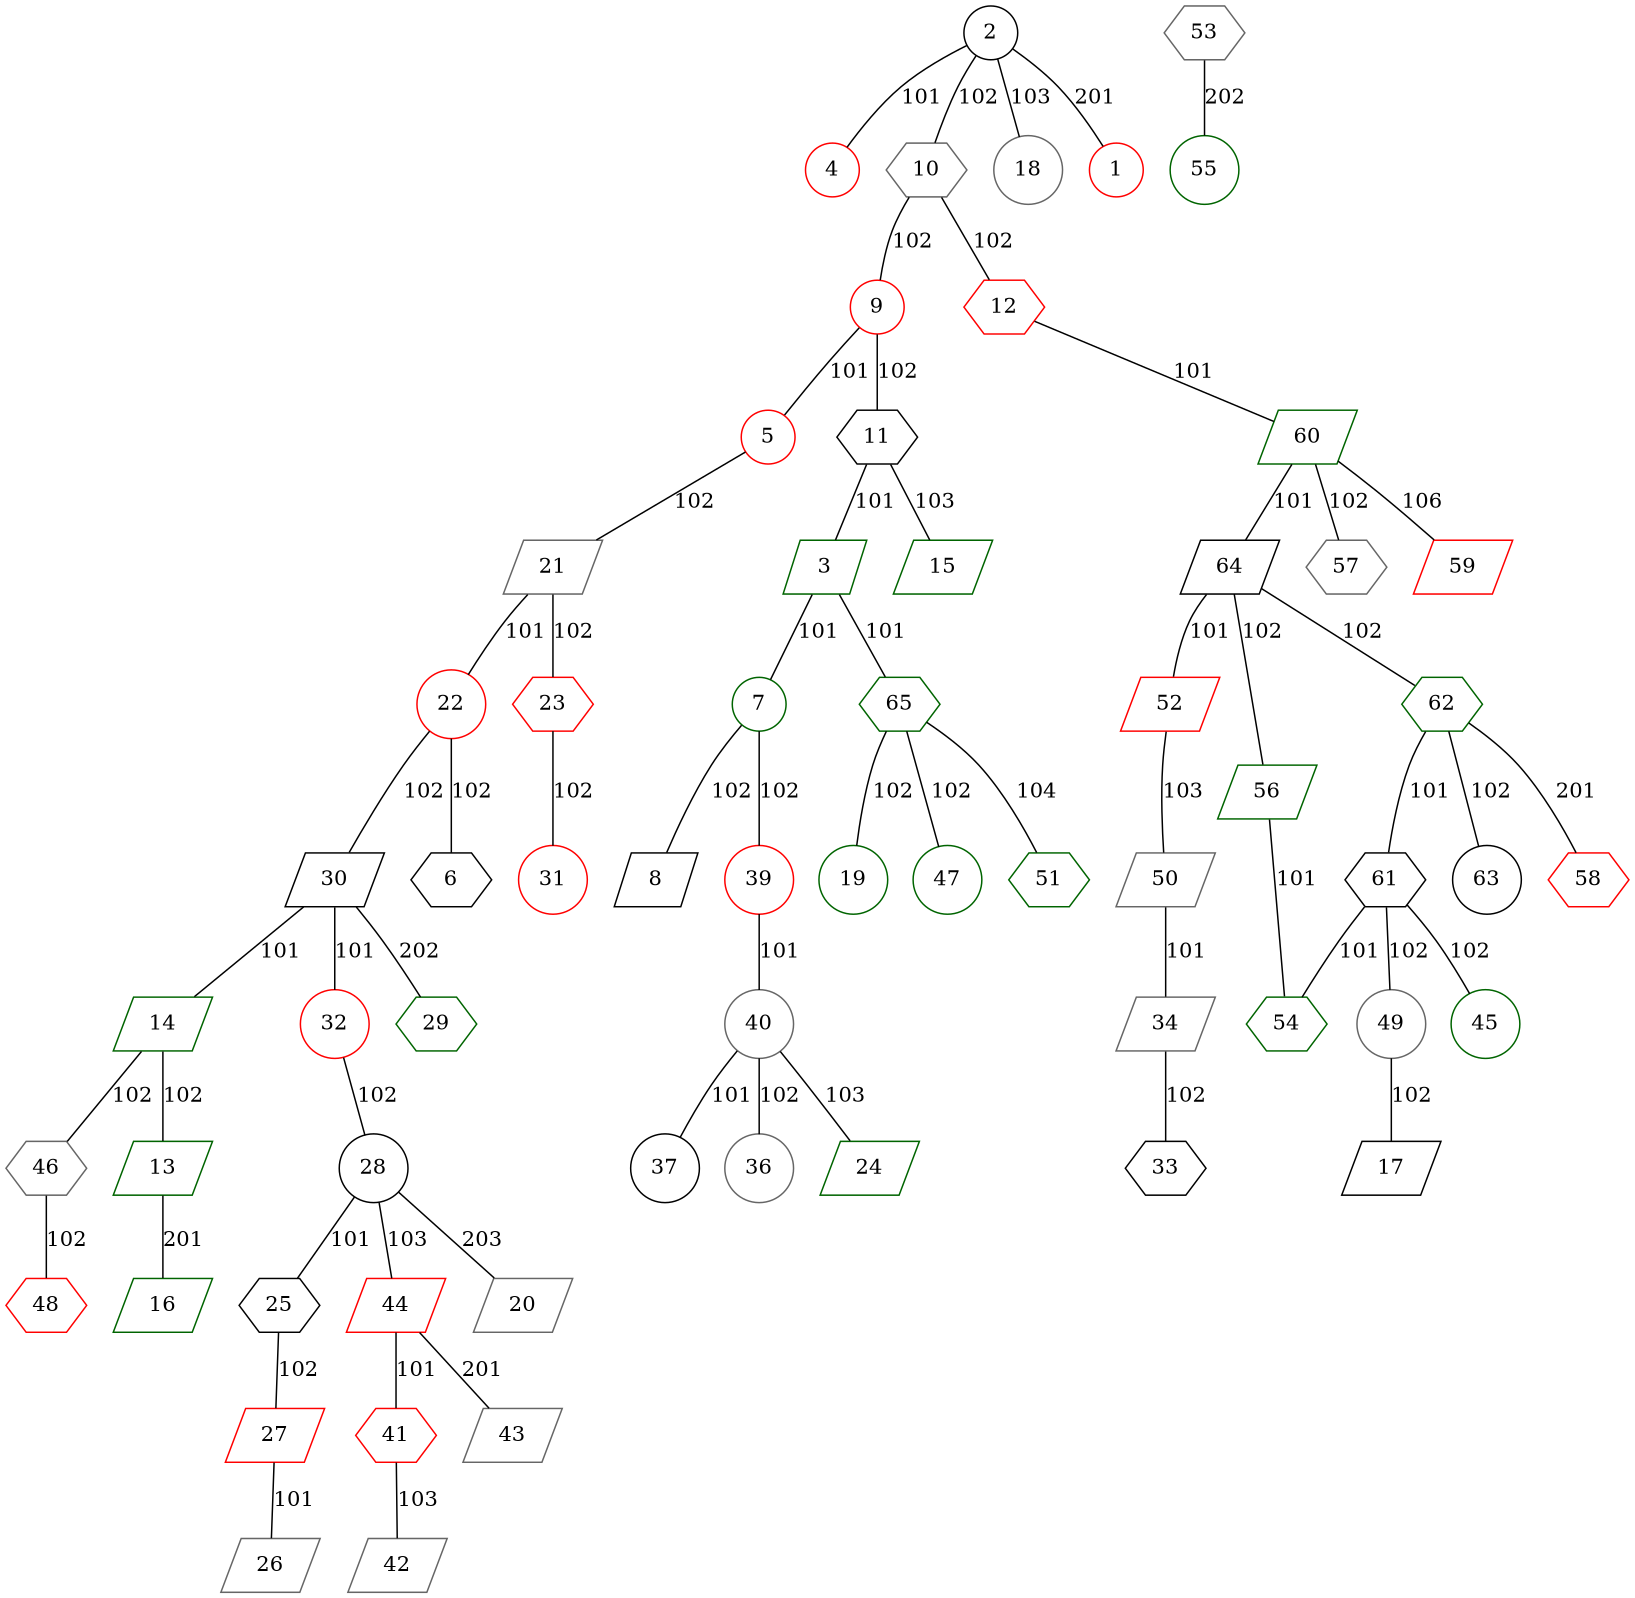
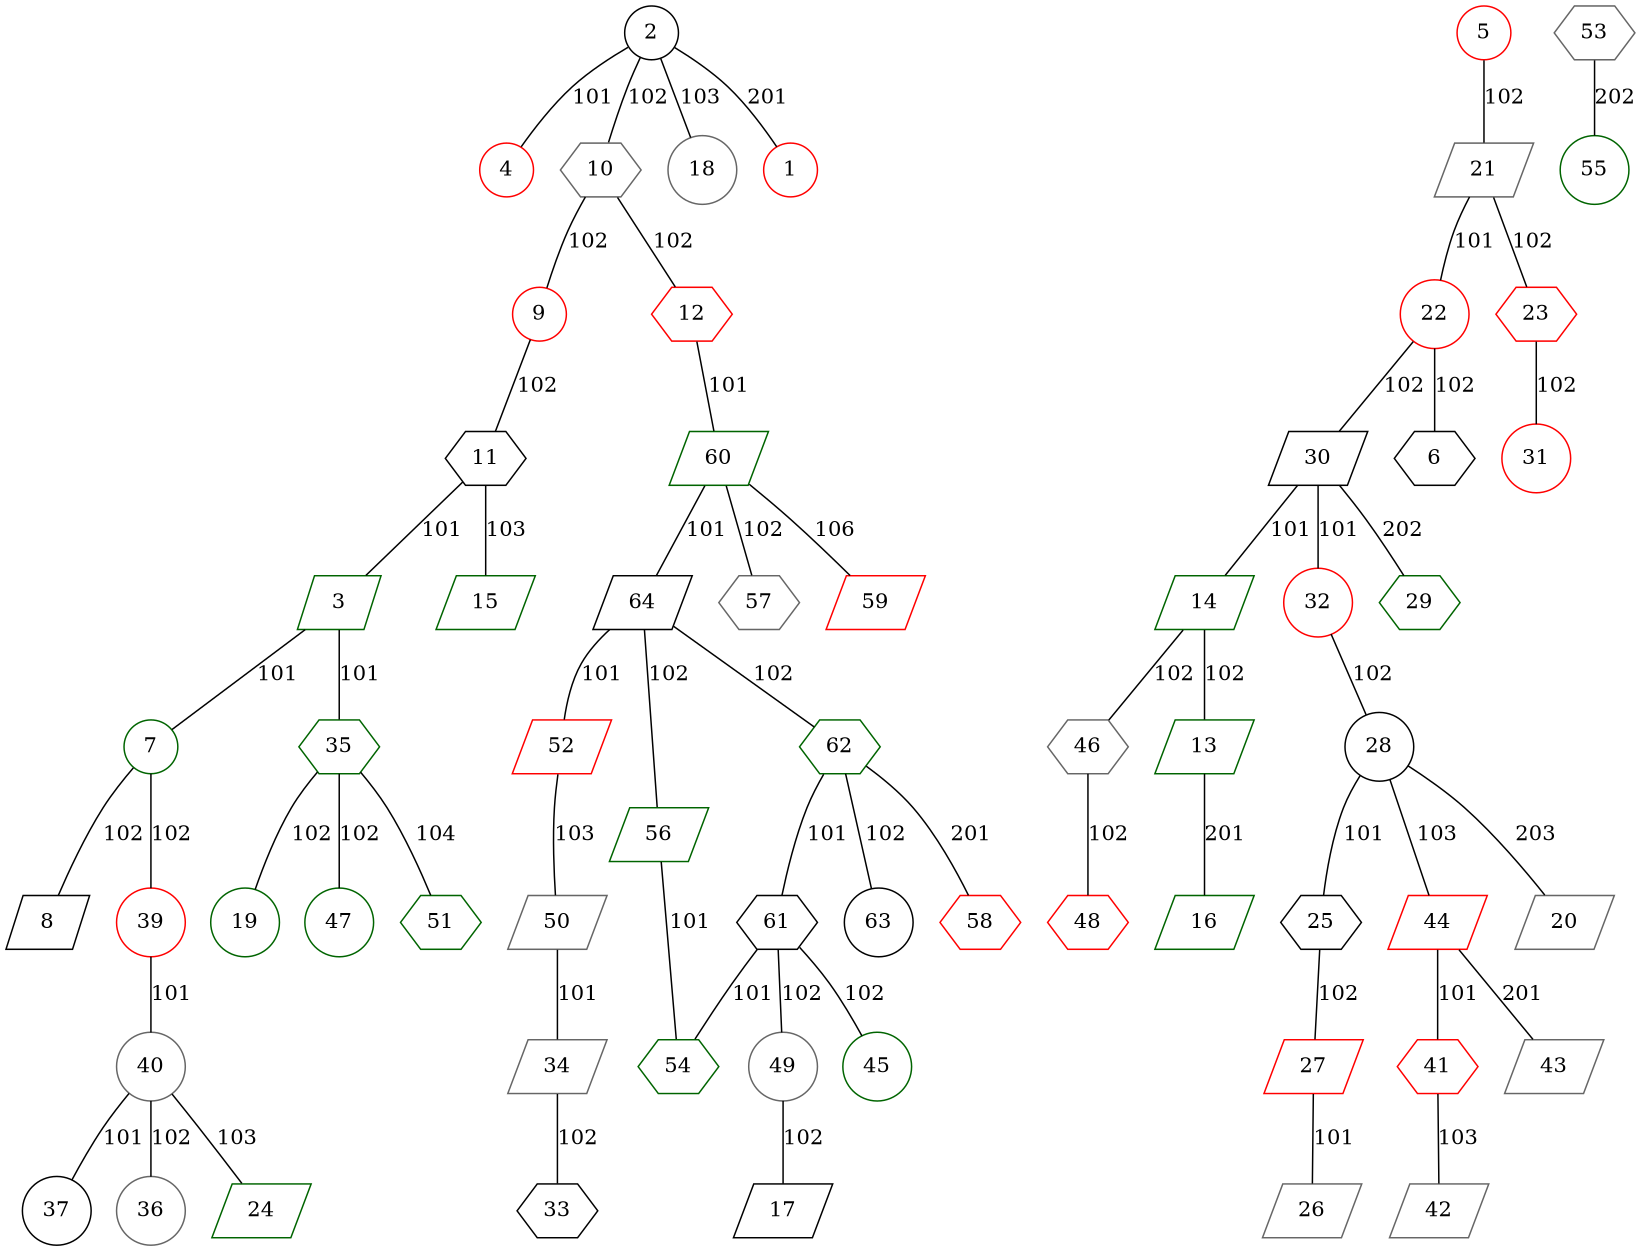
  graph {
    node [color=darkgreen shape=parallelogram]
    2 [color=black shape=circle]
    4 [color=red shape=circle]
    10 [color=gray40 shape=hexagon]
    18 [color=gray40 shape=circle]
    1 [color=red shape=circle]
    9 [color=red shape=circle]
    12 [color=red shape=hexagon]
    5 [color=red shape=circle]
    11 [color=black shape=hexagon]
    60
    21 [color=gray40]
    3
    15
    64 [color=black]
    57 [color=gray40 shape=hexagon]
    59 [color=red]
    22 [color=red shape=circle]
    23 [color=red shape=hexagon]
    7 [shape=circle]
-   35 [shape=hexagon label=65]
+   35 [shape=hexagon]
    30 [color=black]
    6 [color=black shape=hexagon]
    31 [color=red shape=circle]
    14
    32 [color=red shape=circle]
    29 [shape=hexagon]
    46 [color=gray40 shape=hexagon]
    13
    28 [color=black shape=circle]
    8 [color=black]
    39 [color=red shape=circle]
    19 [shape=circle]
    47 [shape=circle]
    51 [shape=hexagon]
    40 [color=gray40 shape=circle]
    37 [color=black shape=circle]
    36 [color=gray40 shape=circle]
    24
    52 [color=red]
    56
    62 [shape=hexagon]
    50 [color=gray40]
    54 [shape=hexagon]
    61 [color=black shape=hexagon]
    63 [color=black shape=circle]
    58 [color=red shape=hexagon]
    34 [color=gray40]
    49 [color=gray40 shape=circle]
    45 [shape=circle]
    33 [color=black shape=hexagon]
    48 [color=red shape=hexagon]
    16
    25 [color=black shape=hexagon]
    44 [color=red]
    20 [color=gray40]
    27 [color=red]
    41 [color=red shape=hexagon]
    43 [color=gray40]
    26 [color=gray40]
    42 [color=gray40]
    53 [color=gray40 shape=hexagon]
    55 [shape=circle]
    17 [color=black]
    2 -- 4 [label=101]
    2 -- 10 [label=102]
    2 -- 18 [label=103]
    2 -- 1 [label=201]
    10 -- 9 [label=102]
    10 -- 12 [label=102]
-   9 -- 5 [label=101]
    9 -- 11 [label=102]
    12 -- 60 [label=101]
    5 -- 21 [label=102]
    11 -- 3 [label=101]
    11 -- 15 [label=103]
    60 -- 64 [label=101]
    60 -- 57 [label=102]
    60 -- 59 [label=106]
    21 -- 22 [label=101]
    21 -- 23 [label=102]
    3 -- 7 [label=101]
    3 -- 35 [label=101]
    64 -- 52 [label=101]
    64 -- 56 [label=102]
    64 -- 62 [label=102]
    22 -- 30 [label=102]
    22 -- 6 [label=102]
    23 -- 31 [label=102]
    7 -- 8 [label=102]
    7 -- 39 [label=102]
    35 -- 19 [label=102]
    35 -- 47 [label=102]
    35 -- 51 [label=104]
    30 -- 14 [label=101]
    30 -- 32 [label=101]
    30 -- 29 [label=202]
    14 -- 46 [label=102]
    14 -- 13 [label=102]
    32 -- 28 [label=102]
    46 -- 48 [label=102]
    13 -- 16 [label=201]
    28 -- 25 [label=101]
    28 -- 44 [label=103]
    28 -- 20 [label=203]
    39 -- 40 [label=101]
    40 -- 37 [label=101]
    40 -- 36 [label=102]
    40 -- 24 [label=103]
    52 -- 50 [label=103]
    56 -- 54 [label=101]
    62 -- 61 [label=101]
    62 -- 63 [label=102]
    62 -- 58 [label=201]
    50 -- 34 [label=101]
    61 -- 54 [label=101]
    61 -- 49 [label=102]
    61 -- 45 [label=102]
    34 -- 33 [label=102]
    49 -- 17 [label=102]
    25 -- 27 [label=102]
    44 -- 41 [label=101]
    44 -- 43 [label=201]
    27 -- 26 [label=101]
    41 -- 42 [label=103]
    53 -- 55 [label=202]
  }
